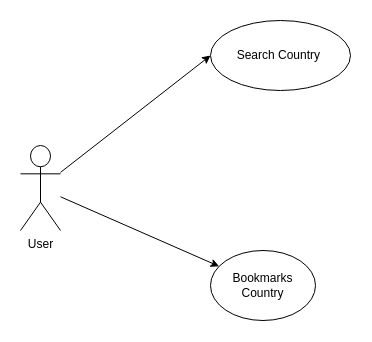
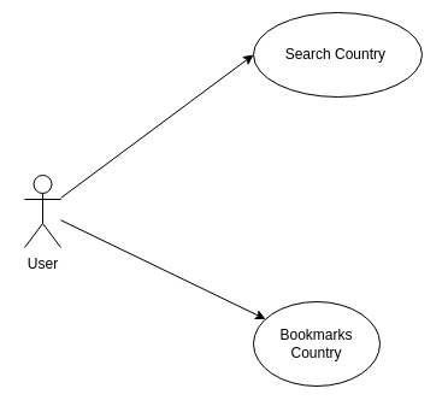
  <mxCell id="0" />
  <mxCell id="1" parent="0" />
- <mxCell id="2" value="Search Country&amp;nbsp;" style="ellipse;whiteSpace=wrap;html=1;" parent="1" vertex="1"><mxGeometry x="210" y="20" width="140" height="70" as="geometry" /></mxCell>
+ <mxCell id="2" value="Search Country&amp;nbsp;" style="ellipse;whiteSpace=wrap;html=1;" parent="1" vertex="1"><mxGeometry x="210" y="10" width="140" height="70" as="geometry" /></mxCell>
  <mxCell id="3" style="rounded=0;orthogonalLoop=1;jettySize=auto;html=1;entryX=0;entryY=0.5;entryDx=0;entryDy=0;" parent="1" source="5" target="2" edge="1"><mxGeometry relative="1" as="geometry" /></mxCell>
  <mxCell id="4" style="edgeStyle=none;rounded=0;orthogonalLoop=1;jettySize=auto;html=1;" parent="1" source="5" target="6" edge="1"><mxGeometry relative="1" as="geometry"><mxPoint x="170" y="180" as="targetPoint" /></mxGeometry></mxCell>
- <mxCell id="5" value="User" style="shape=umlActor;verticalLabelPosition=bottom;verticalAlign=top;html=1;" parent="1" vertex="1"><mxGeometry x="20" y="145" width="40" height="85" as="geometry" /></mxCell>
+ <mxCell id="5" value="User" style="shape=umlActor;verticalLabelPosition=bottom;verticalAlign=top;html=1;" parent="1" vertex="1"><mxGeometry x="20" y="145" width="30" height="60" as="geometry" /></mxCell>
  <mxCell id="6" value="Bookmarks Country" style="ellipse;whiteSpace=wrap;html=1;" parent="1" vertex="1"><mxGeometry x="210" y="250" width="105" height="70" as="geometry" /></mxCell>
